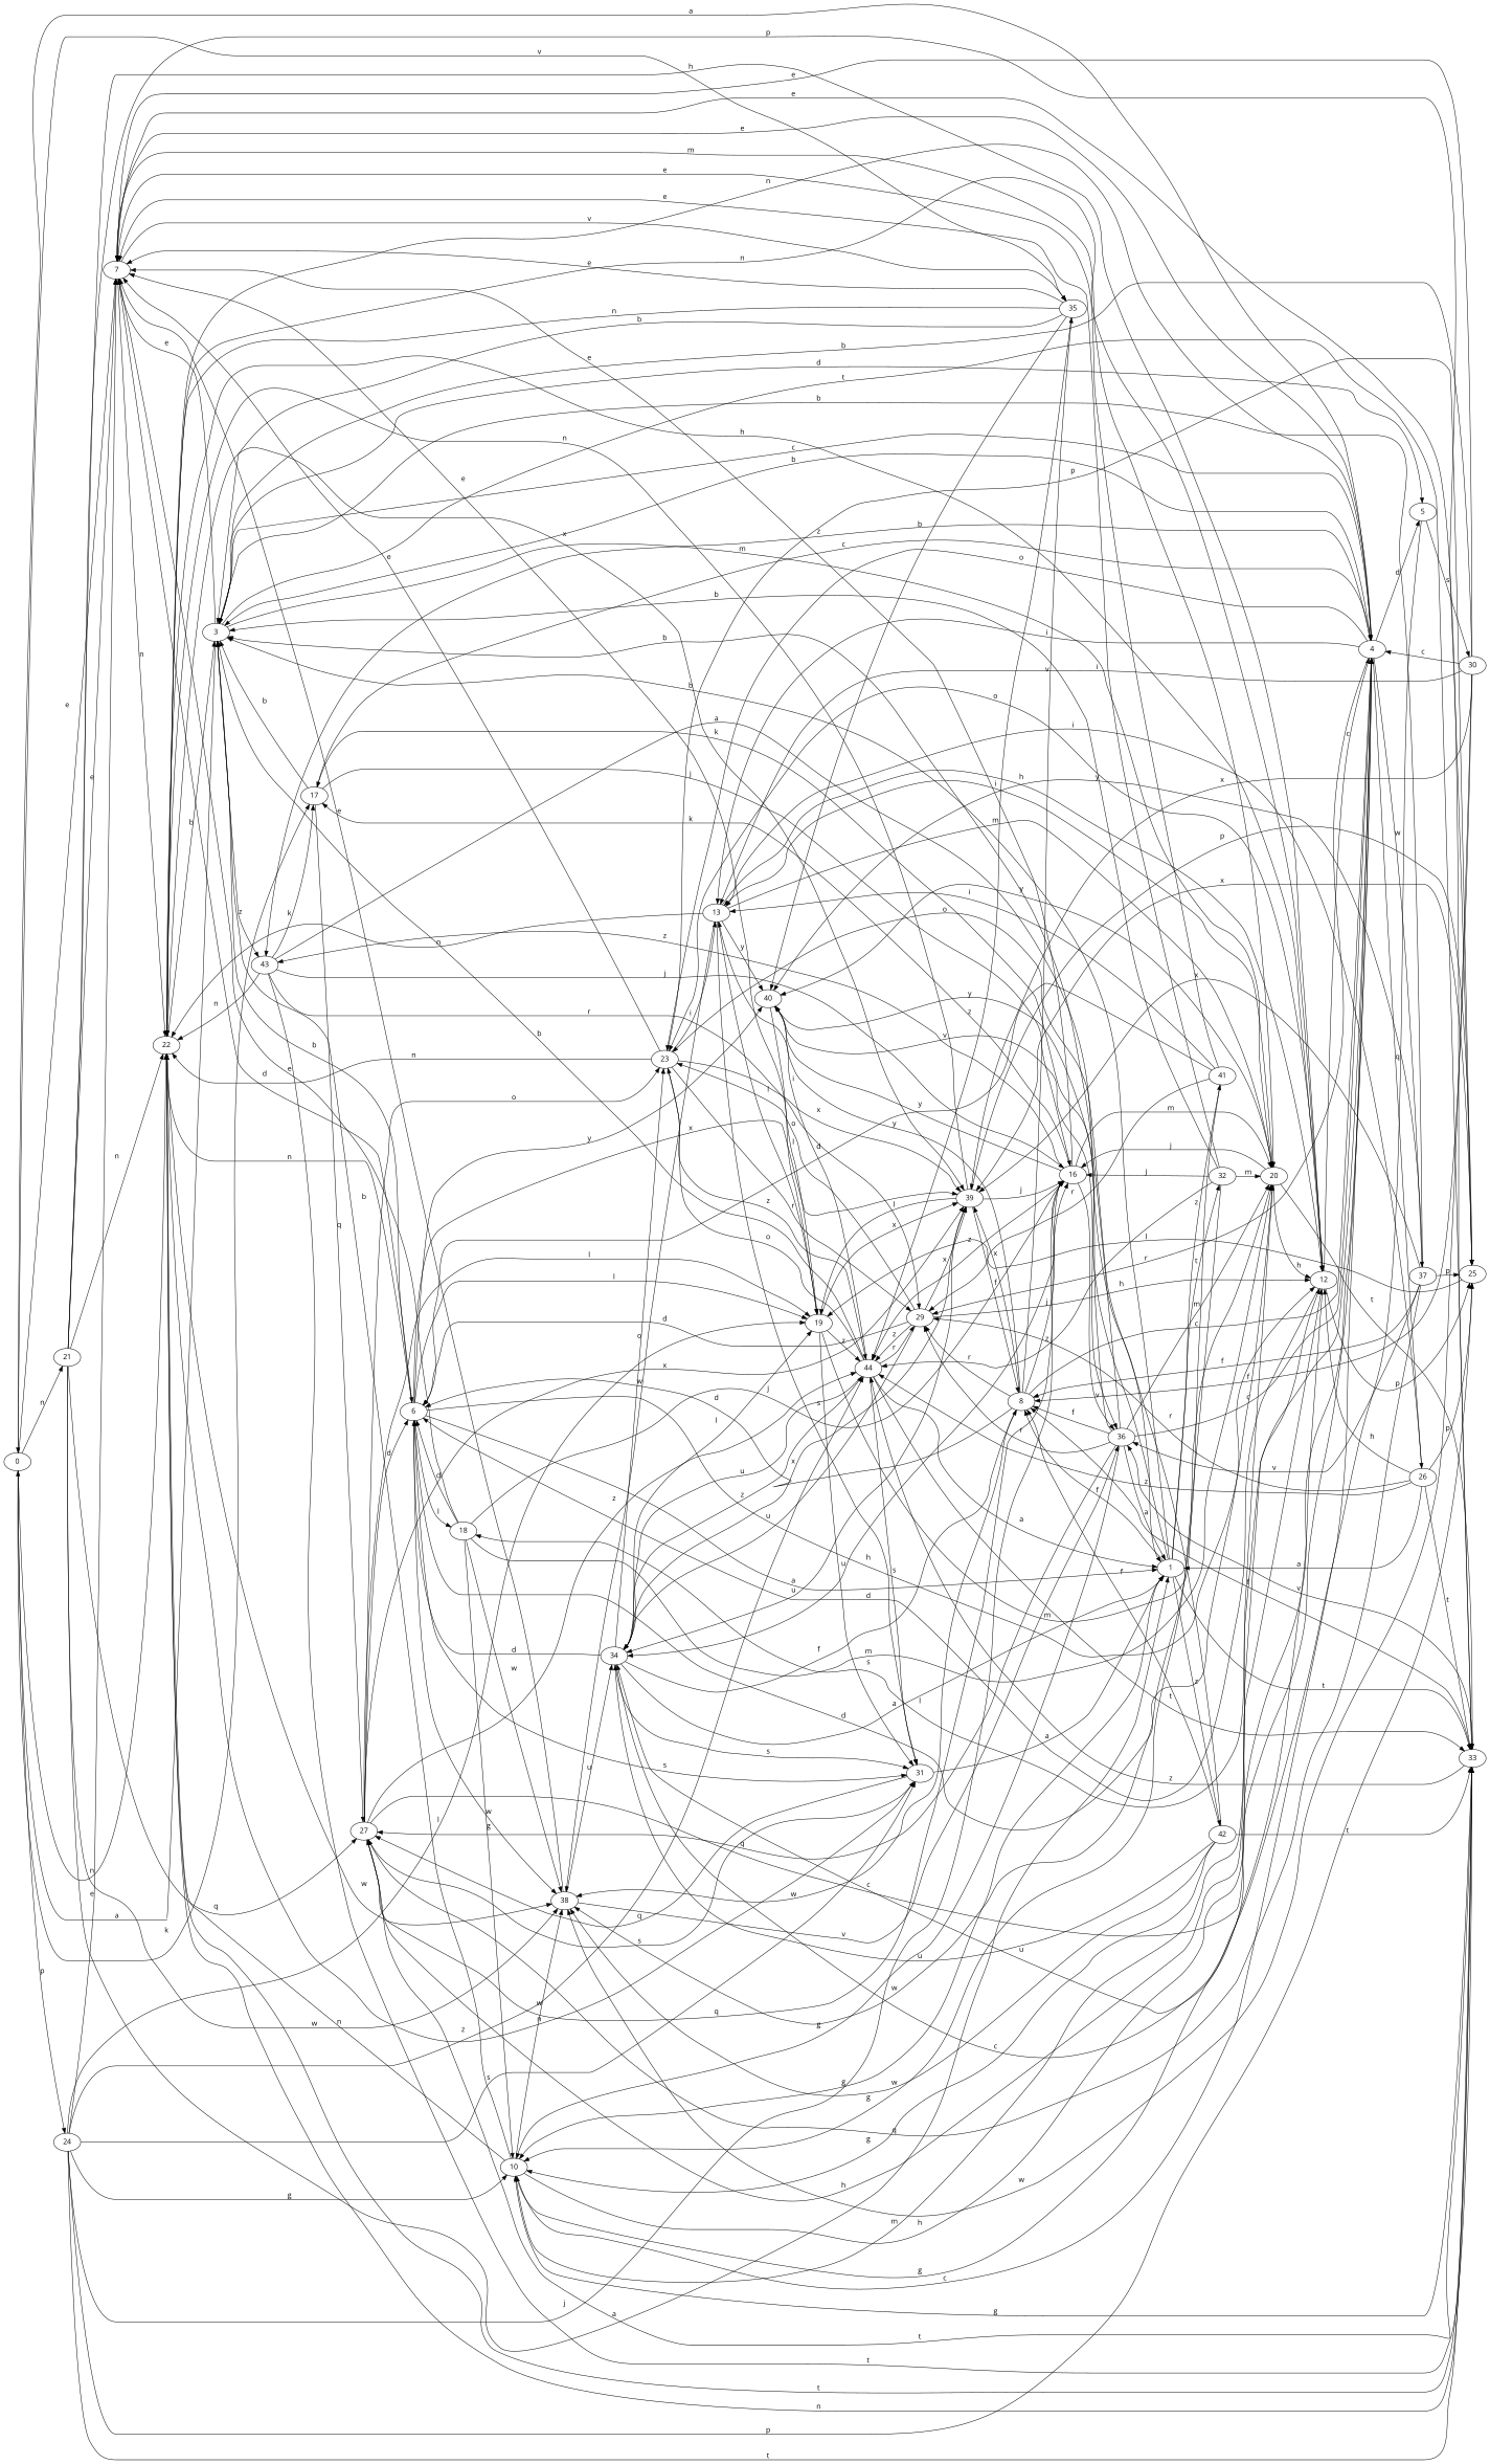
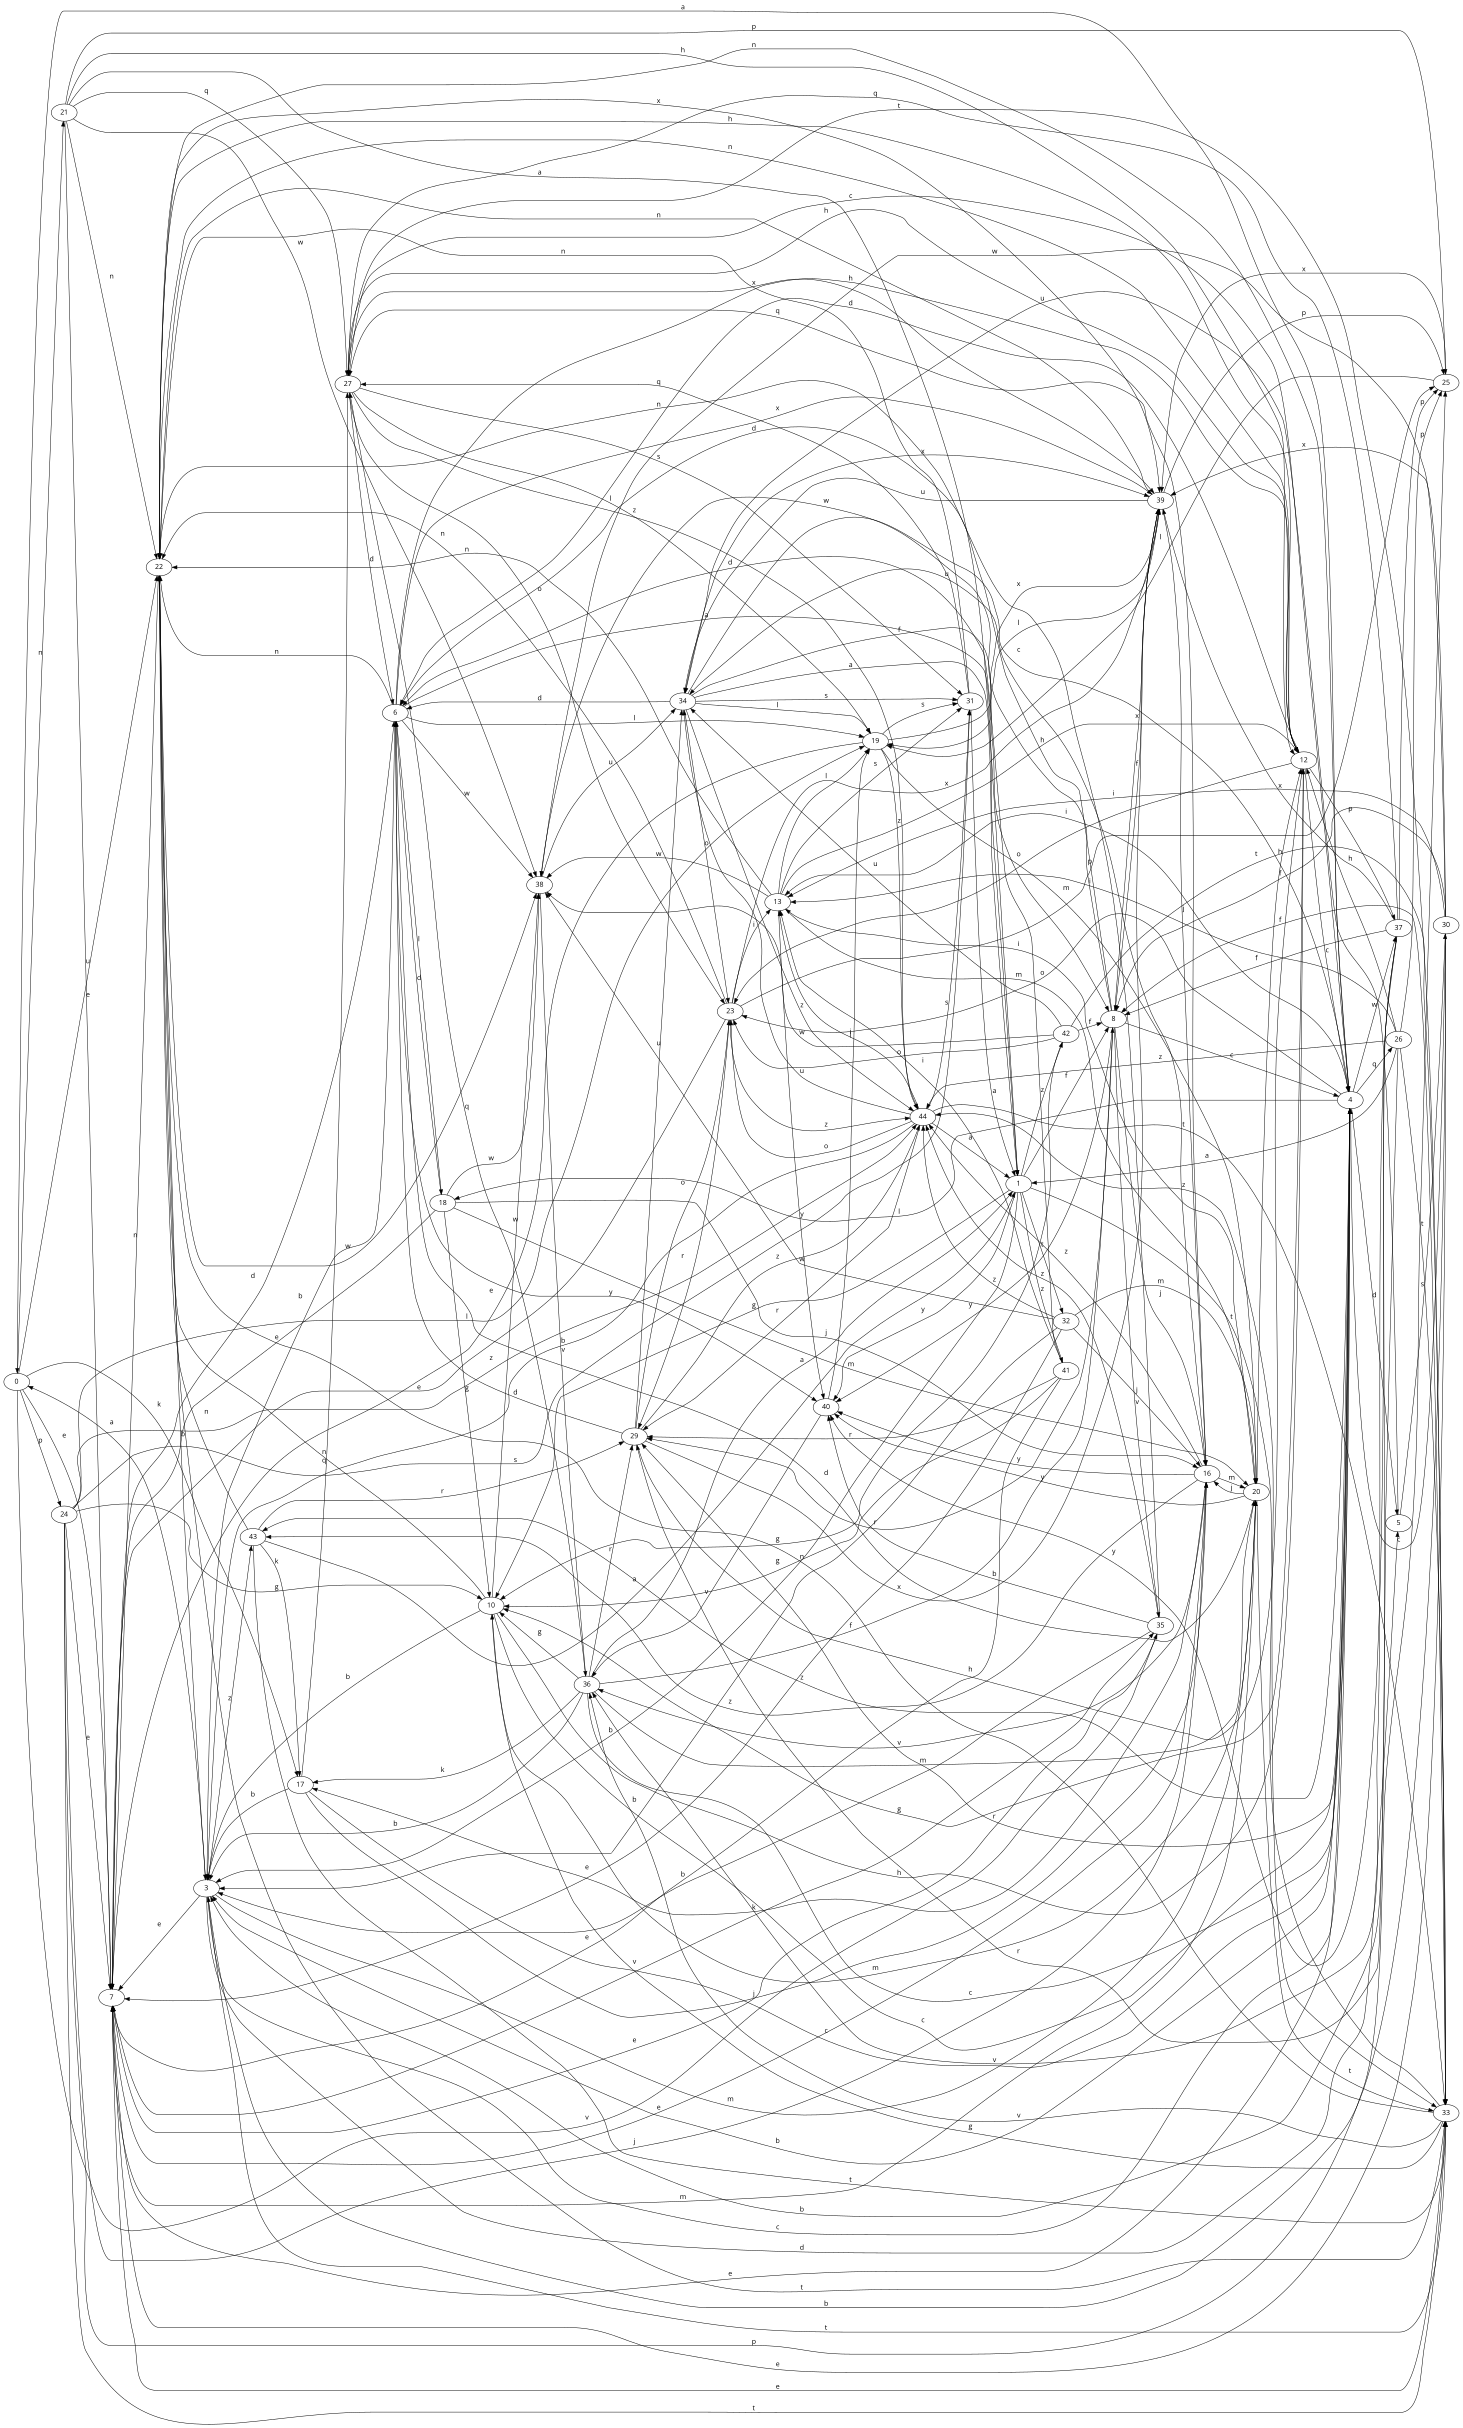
  strict digraph {
    fontname="Open Sans"
    rankdir=LR
    node [fontname="Open Sans"]
    edge [fontname="Open Sans"]
    0
    7
    17
    21
    22
    24
    35
    20
    6
    3
    4
    16
    27
    1
    12
    38
    25
    33
    39
    10
    19
    31
    44
    40
    8
    32
    41
    42
    5
    43
    29
    36
    37
    13
    23
    34
    18
    26
    30
    0 -> 7 [label=e]
    0 -> 17 [label=k]
    0 -> 21 [label=n]
-   0 -> 22 [label=n]
+   0 -> 22 [label=u]
    0 -> 24 [label=p]
    0 -> 35 [label=v]
    7 -> 22 [label=n]
    7 -> 35 [label=v]
    7 -> 20 [label=m]
    7 -> 6 [label=d]
    17 -> 3 [label=b]
    17 -> 4 [label=c]
    17 -> 16 [label=j]
    17 -> 27 [label=q]
    21 -> 7 [label=e]
    21 -> 22 [label=n]
    21 -> 27 [label=q]
    21 -> 1 [label=a]
    21 -> 12 [label=h]
    21 -> 38 [label=w]
    21 -> 25 [label=p]
    22 -> 3 [label=b]
    22 -> 12 [label=h]
    22 -> 38 [label=w]
    22 -> 33 [label=t]
    22 -> 39 [label=x]
    24 -> 7 [label=e]
    24 -> 16 [label=j]
    24 -> 25 [label=p]
    24 -> 33 [label=t]
    24 -> 10 [label=g]
    24 -> 19 [label=l]
    24 -> 31 [label=s]
    24 -> 44 [label=z]
    35 -> 7 [label=e]
    35 -> 22 [label=n]
    35 -> 3 [label=b]
    35 -> 44 [label=z]
    35 -> 40 [label=b]
    20 -> 6 [label=d]
    20 -> 16 [label=j]
    20 -> 12 [label=h]
    20 -> 33 [label=t]
    20 -> 40 [label=y]
    20 -> 13 [label=i]
    6 -> 22 [label=n]
    6 -> 3 [label=b]
    6 -> 1 [label=a]
    6 -> 12 [label=h]
    6 -> 38 [label=w]
    6 -> 39 [label=x]
    6 -> 19 [label=l]
-   6 -> 31 [label=s]
    6 -> 40 [label=y]
    6 -> 18 [label=l]
    3 -> 0 [label=a]
    3 -> 7 [label=e]
    3 -> 20 [label=m]
    3 -> 4 [label=c]
    3 -> 33 [label=t]
    3 -> 5 [label=d]
    3 -> 43 [label=z]
    4 -> 0 [label=a]
    4 -> 7 [label=e]
    4 -> 22 [label=n]
    4 -> 3 [label=b]
    4 -> 5 [label=d]
    4 -> 43 [label=z]
    4 -> 29 [label=r]
    4 -> 37 [label=w]
    4 -> 13 [label=i]
    4 -> 23 [label=o]
    4 -> 18 [label=l]
    4 -> 26 [label=q]
    16 -> 7 [label=e]
    16 -> 17 [label=k]
    16 -> 20 [label=m]
    16 -> 27 [label=q]
    16 -> 44 [label=z]
    16 -> 40 [label=y]
    16 -> 43 [label=z]
    16 -> 36 [label=v]
    16 -> 34 [label=u]
    27 -> 6 [label=d]
    27 -> 4 [label=c]
    27 -> 12 [label=h]
    27 -> 33 [label=t]
    27 -> 39 [label=x]
    27 -> 19 [label=l]
    27 -> 31 [label=s]
    27 -> 44 [label=z]
    27 -> 23 [label=o]
    1 -> 3 [label=b]
    1 -> 33 [label=t]
    1 -> 10 [label=g]
    1 -> 40 [label=y]
    1 -> 8 [label=f]
    1 -> 32 [label=t]
    1 -> 41 [label=z]
    1 -> 42 [label=z]
    12 -> 22 [label=n]
    12 -> 6 [label=d]
    12 -> 4 [label=c]
-   12 -> 25 [label=p]
+   12 -> 37 [label=p]
    12 -> 10 [label=g]
    12 -> 23 [label=o]
-   38 -> 7 [label=e]
    38 -> 36 [label=v]
    38 -> 34 [label=u]
    25 -> 39 [label=x]
    25 -> 19 [label=l]
    33 -> 7 [label=e]
    33 -> 22 [label=n]
    33 -> 10 [label=g]
    33 -> 44 [label=z]
    33 -> 8 [label=f]
    33 -> 36 [label=v]
    39 -> 22 [label=n]
    39 -> 16 [label=j]
    39 -> 25 [label=p]
    39 -> 19 [label=l]
    39 -> 8 [label=f]
    39 -> 34 [label=u]
    10 -> 22 [label=n]
    10 -> 20 [label=m]
    10 -> 3 [label=b]
    10 -> 4 [label=c]
    10 -> 12 [label=h]
    10 -> 38 [label=w]
    19 -> 7 [label=e]
    19 -> 20 [label=m]
    19 -> 39 [label=x]
    19 -> 31 [label=s]
    19 -> 44 [label=z]
    31 -> 22 [label=n]
    31 -> 27 [label=q]
    31 -> 1 [label=a]
    44 -> 3 [label=b]
    44 -> 1 [label=a]
    44 -> 33 [label=t]
    44 -> 31 [label=s]
    44 -> 29 [label=r]
    44 -> 13 [label=i]
    44 -> 23 [label=o]
    44 -> 34 [label=u]
    40 -> 19 [label=l]
    40 -> 36 [label=v]
    8 -> 35 [label=v]
    8 -> 6 [label=d]
    8 -> 4 [label=c]
    8 -> 16 [label=j]
    8 -> 38 [label=w]
    8 -> 39 [label=x]
    8 -> 40 [label=y]
    8 -> 29 [label=r]
    32 -> 7 [label=e]
    32 -> 20 [label=m]
    32 -> 3 [label=b]
    32 -> 16 [label=j]
    32 -> 38 [label=w]
    32 -> 44 [label=z]
    41 -> 7 [label=e]
    41 -> 6 [label=d]
    41 -> 10 [label=g]
    41 -> 29 [label=r]
    41 -> 13 [label=i]
    42 -> 38 [label=w]
    42 -> 33 [label=t]
    42 -> 10 [label=g]
    42 -> 8 [label=f]
    42 -> 23 [label=o]
    42 -> 34 [label=u]
    5 -> 34 [label=u]
    5 -> 30 [label=s]
    43 -> 17 [label=k]
    43 -> 22 [label=n]
-   43 -> 16 [label=j]
    43 -> 1 [label=a]
    43 -> 33 [label=t]
    43 -> 29 [label=r]
    29 -> 6 [label=d]
    29 -> 12 [label=h]
    29 -> 39 [label=x]
    29 -> 44 [label=z]
    29 -> 23 [label=o]
    29 -> 34 [label=u]
    36 -> 17 [label=k]
    36 -> 20 [label=m]
    36 -> 3 [label=b]
    36 -> 4 [label=c]
    36 -> 27 [label=q]
    36 -> 1 [label=a]
    36 -> 10 [label=g]
    36 -> 8 [label=f]
    36 -> 29 [label=r]
    37 -> 3 [label=b]
    37 -> 27 [label=q]
    37 -> 25 [label=p]
    37 -> 39 [label=x]
    37 -> 40 [label=y]
    37 -> 8 [label=f]
    37 -> 36 [label=v]
    13 -> 22 [label=n]
    13 -> 20 [label=m]
    13 -> 12 [label=h]
    13 -> 38 [label=w]
    13 -> 19 [label=l]
    13 -> 31 [label=s]
    13 -> 40 [label=y]
    23 -> 7 [label=e]
    23 -> 22 [label=n]
    23 -> 25 [label=p]
    23 -> 39 [label=x]
    23 -> 44 [label=z]
    23 -> 29 [label=r]
    23 -> 13 [label=i]
    34 -> 6 [label=d]
    34 -> 4 [label=c]
    34 -> 1 [label=a]
    34 -> 39 [label=x]
    34 -> 19 [label=l]
    34 -> 31 [label=s]
    34 -> 44 [label=z]
    34 -> 8 [label=f]
    34 -> 23 [label=o]
    18 -> 7 [label=e]
    18 -> 20 [label=m]
    18 -> 6 [label=d]
    18 -> 16 [label=j]
    18 -> 38 [label=w]
    18 -> 10 [label=g]
    26 -> 1 [label=a]
    26 -> 12 [label=h]
    26 -> 25 [label=p]
    26 -> 33 [label=t]
    26 -> 44 [label=z]
    26 -> 29 [label=r]
    26 -> 13 [label=i]
    30 -> 7 [label=e]
    30 -> 3 [label=b]
    30 -> 4 [label=c]
    30 -> 38 [label=w]
    30 -> 39 [label=x]
    30 -> 8 [label=f]
    30 -> 13 [label=i]
  }
